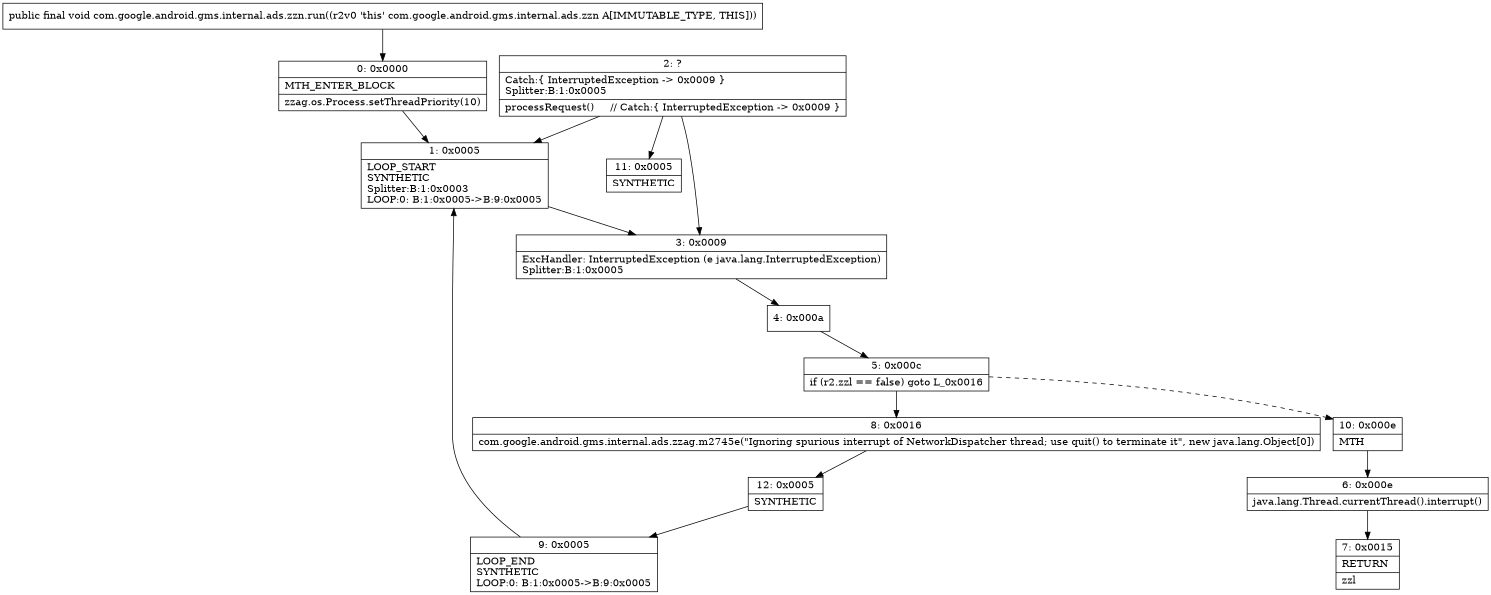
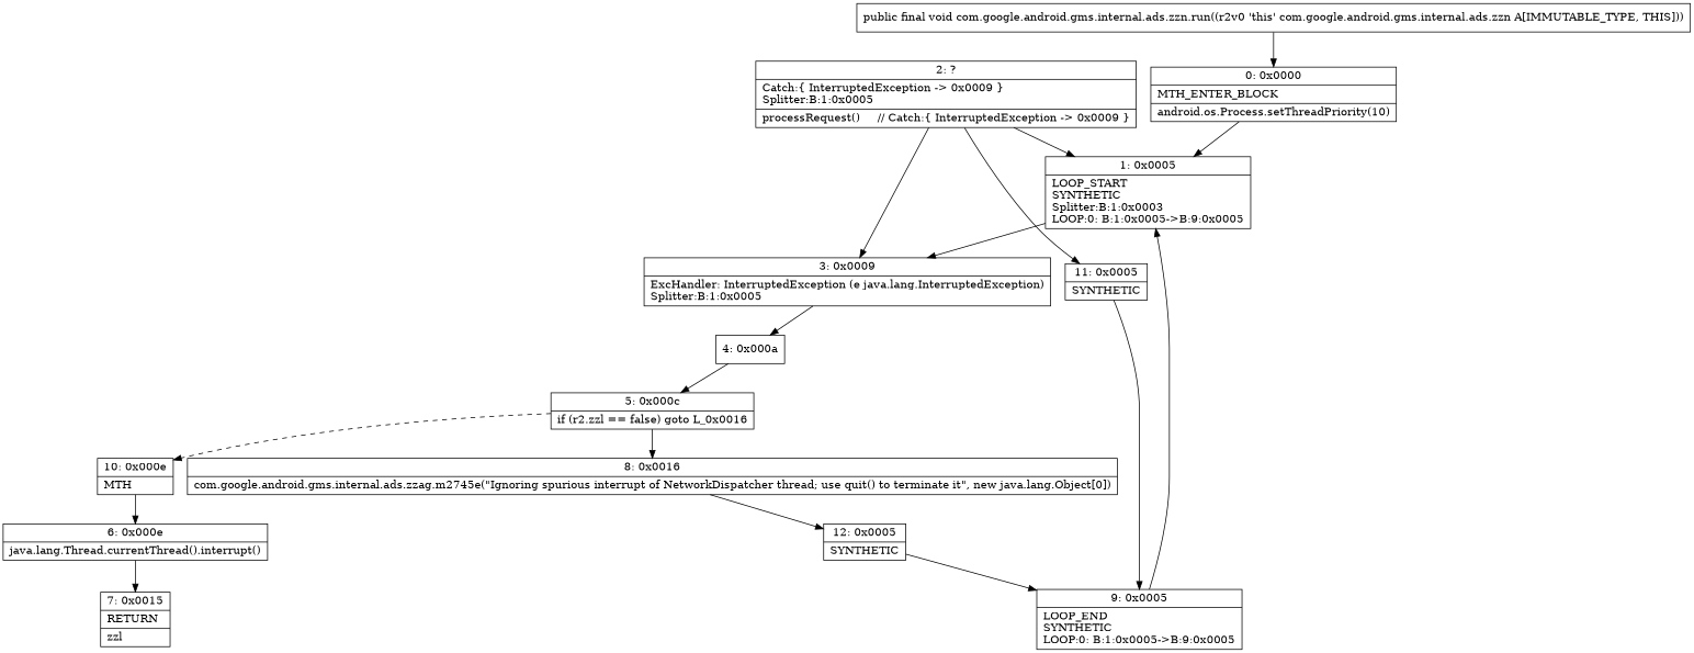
  digraph {
    node [shape=record]
-   n1 [label="{0\:\ 0x0000|MTH_ENTER_BLOCK\l|zzag.os.Process.setThreadPriority(10)\l}"]
+   n1 [label="{0\:\ 0x0000|MTH_ENTER_BLOCK\l|android.os.Process.setThreadPriority(10)\l}"]
    n2 [label="{1\:\ 0x0005|LOOP_START\lSYNTHETIC\lSplitter:B:1:0x0003\lLOOP:0: B:1:0x0005\-\>B:9:0x0005\l}"]
    n3 [label="{3\:\ 0x0009|ExcHandler: InterruptedException (e java.lang.InterruptedException)\lSplitter:B:1:0x0005\l}"]
    n4 [label="{2\:\ ?|Catch:\{ InterruptedException \-\> 0x0009 \}\lSplitter:B:1:0x0005\l|processRequest()     \/\/ Catch:\{ InterruptedException \-\> 0x0009 \}\l}"]
    n5 [label="{11\:\ 0x0005|SYNTHETIC\l}"]
    n6 [label="{4\:\ 0x000a}"]
    n7 [label="{9\:\ 0x0005|LOOP_END\lSYNTHETIC\lLOOP:0: B:1:0x0005\-\>B:9:0x0005\l}"]
    n8 [label="{5\:\ 0x000c|if (r2.zzl == false) goto L_0x0016\l}"]
    n9 [label="{8\:\ 0x0016|com.google.android.gms.internal.ads.zzag.m2745e(\"Ignoring spurious interrupt of NetworkDispatcher thread; use quit() to terminate it\", new java.lang.Object[0])\l}"]
    n10 [label="{10\:\ 0x000e|MTH\l}"]
    n11 [label="{12\:\ 0x0005|SYNTHETIC\l}"]
    n12 [label="{6\:\ 0x000e|java.lang.Thread.currentThread().interrupt()\l}"]
    n13 [label="{7\:\ 0x0015|RETURN\l|zzl\l}"]
    n14 [label="{public final void com.google.android.gms.internal.ads.zzn.run((r2v0 'this' com.google.android.gms.internal.ads.zzn A[IMMUTABLE_TYPE, THIS])) }"]
    n1 -> n2
    n2 -> n3
    n3 -> n6
    n4 -> n2
    n4 -> n3
    n4 -> n5
+   n5 -> n7
    n6 -> n8
    n7 -> n2
    n8 -> n9
    n8 -> n10 [style=dashed]
    n9 -> n11
    n10 -> n12
    n11 -> n7
    n12 -> n13
    n14 -> n1
  }
